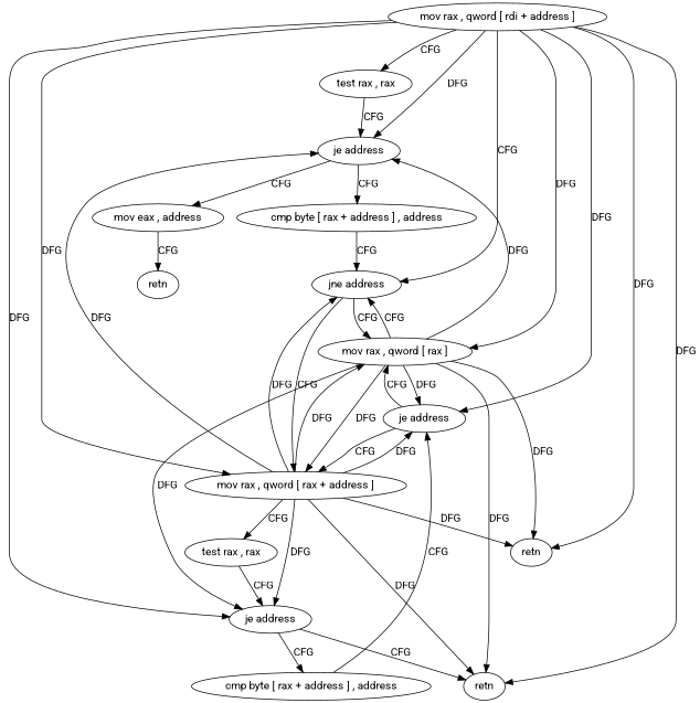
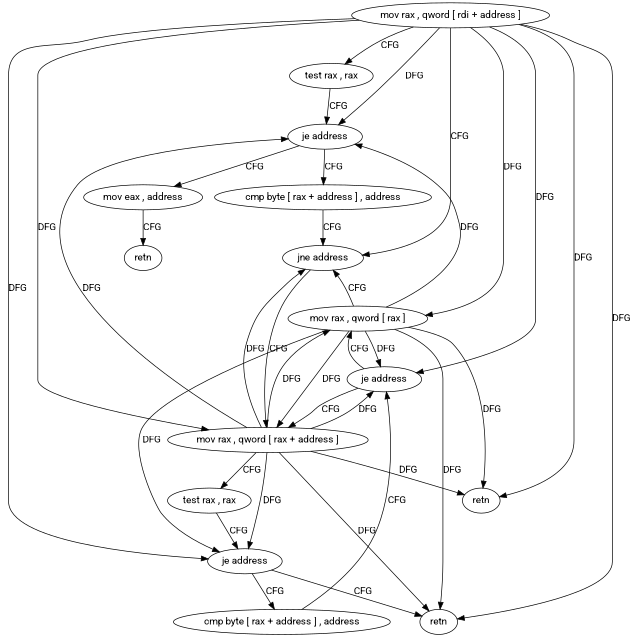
  digraph {
    fontname=Roboto
    node [fontname=Roboto]
    edge [fontname=Roboto]
    n1 [label="mov rax , qword [ rdi + address ]"]
    n2 [label="test rax , rax"]
    n3 [label="je address"]
    n4 [label="jne address"]
    n5 [label="mov rax , qword [ rax ]"]
    n6 [label="mov rax , qword [ rax + address ]"]
    n7 [label=retn]
    n8 [label="je address"]
    n9 [label=retn]
    n10 [label="je address"]
    n11 [label="mov eax , address"]
    n12 [label="cmp byte [ rax + address ] , address"]
    n13 [label="test rax , rax"]
    n14 [label="cmp byte [ rax + address ] , address"]
    n15 [label=retn]
    n1 -> n2 [label=CFG]
    n1 -> n3 [label=DFG]
    n1 -> n4 [label=CFG]
    n1 -> n5 [label=DFG]
    n1 -> n6 [label=DFG]
    n1 -> n7 [label=DFG]
    n1 -> n8 [label=DFG]
    n1 -> n9 [label=DFG]
    n1 -> n10 [label=DFG]
    n2 -> n3 [label=CFG]
    n3 -> n11 [label=CFG]
    n3 -> n12 [label=CFG]
-   n4 -> n5 [label=CFG]
    n4 -> n6 [label=CFG]
    n5 -> n3 [label=DFG]
    n5 -> n4 [label=CFG]
    n5 -> n6 [label=DFG]
    n5 -> n7 [label=DFG]
    n5 -> n8 [label=DFG]
    n5 -> n9 [label=DFG]
    n5 -> n10 [label=DFG]
    n6 -> n3 [label=DFG]
    n6 -> n4 [label=DFG]
    n6 -> n5 [label=DFG]
    n6 -> n7 [label=DFG]
    n6 -> n8 [label=DFG]
    n6 -> n9 [label=DFG]
    n6 -> n10 [label=DFG]
    n6 -> n13 [label=CFG]
    n8 -> n9 [label=CFG]
    n8 -> n14 [label=CFG]
    n10 -> n5 [label=CFG]
    n10 -> n6 [label=CFG]
    n11 -> n15 [label=CFG]
    n12 -> n4 [label=CFG]
    n13 -> n8 [label=CFG]
    n14 -> n10 [label=CFG]
  }
